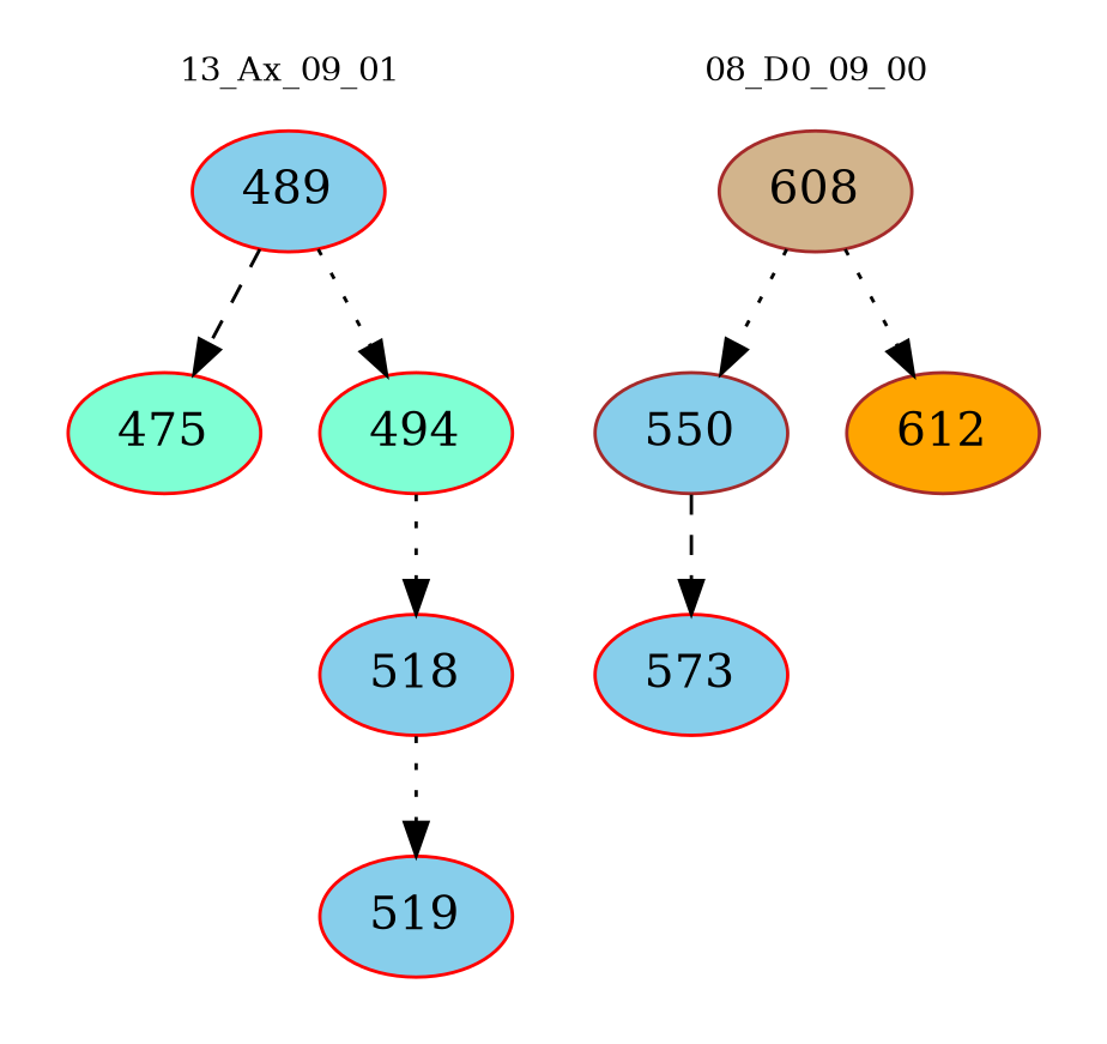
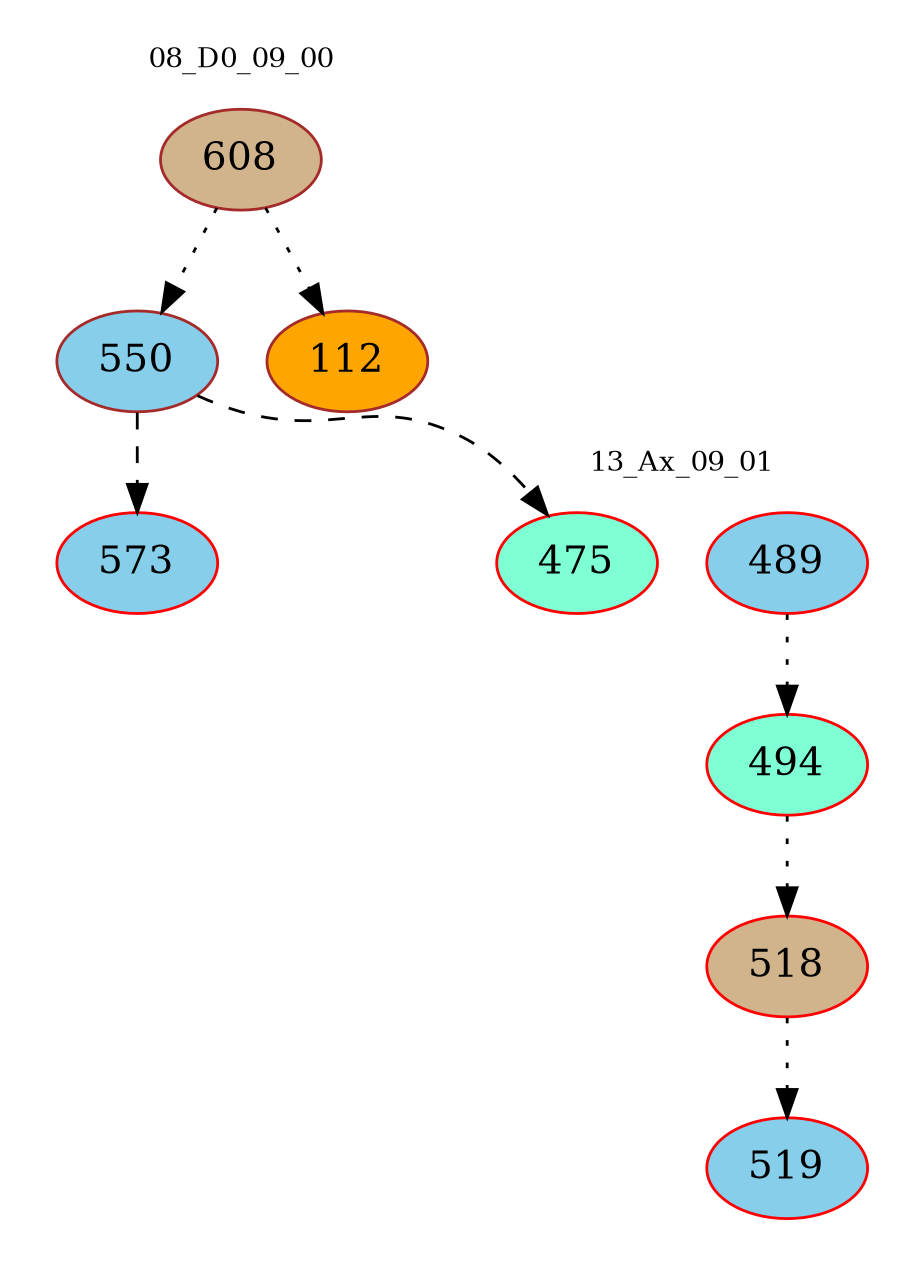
  digraph {
    node [color=red fillcolor=skyblue style=filled]
    edge [color=black style=dotted]
    n1 [label=489]
    n2 [fillcolor=aquamarine label=475]
    n3 [fillcolor=aquamarine label=494]
-   n4 [label=518]
+   n4 [fillcolor=tan label=518]
    n5 [label=519]
    n6 [color=brown fillcolor=tan label=608]
    n7 [color=brown label=550]
-   n8 [color=brown fillcolor=orange label=612]
+   n8 [color=brown fillcolor=orange label=112]
    n9 [label=573]
    subgraph cluster_1 {
      color=white
      fontsize=10
      label="13_Ax_09_01"
      n1
      n2
      n3
      n4
      n5
    }
    subgraph cluster_2 {
      color=white
      fontsize=10
      label="08_D0_09_00"
      n6
      n7
      n8
      n9
    }
-   n1 -> n2 [style=dashed]
+   n7 -> n2 [style=dashed]
    n1 -> n3
    n3 -> n4
    n4 -> n5
    n6 -> n7
    n6 -> n8
    n7 -> n9 [style=dashed]
  }
